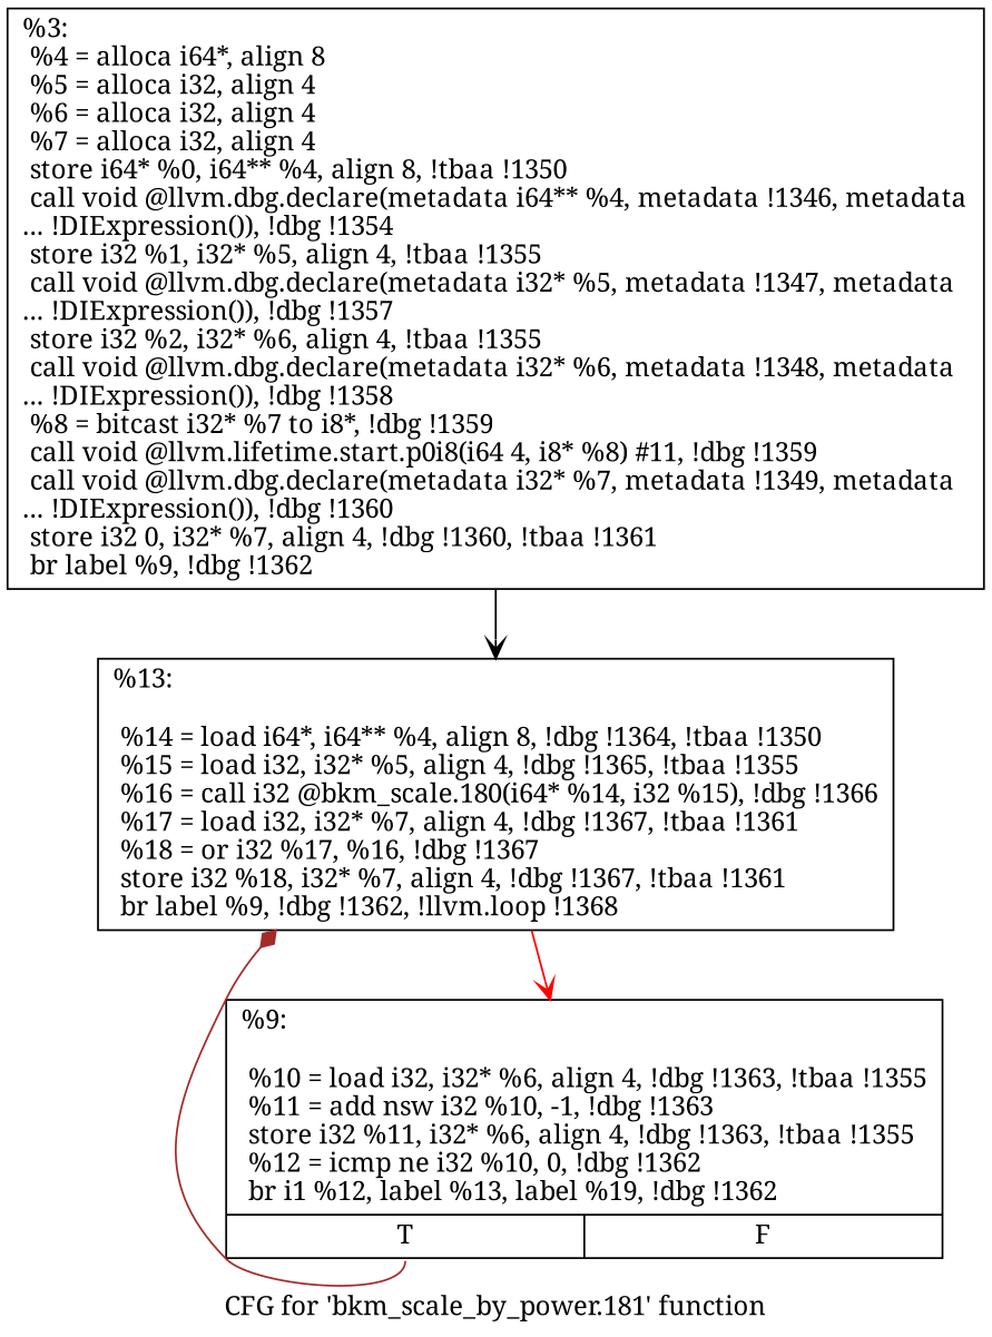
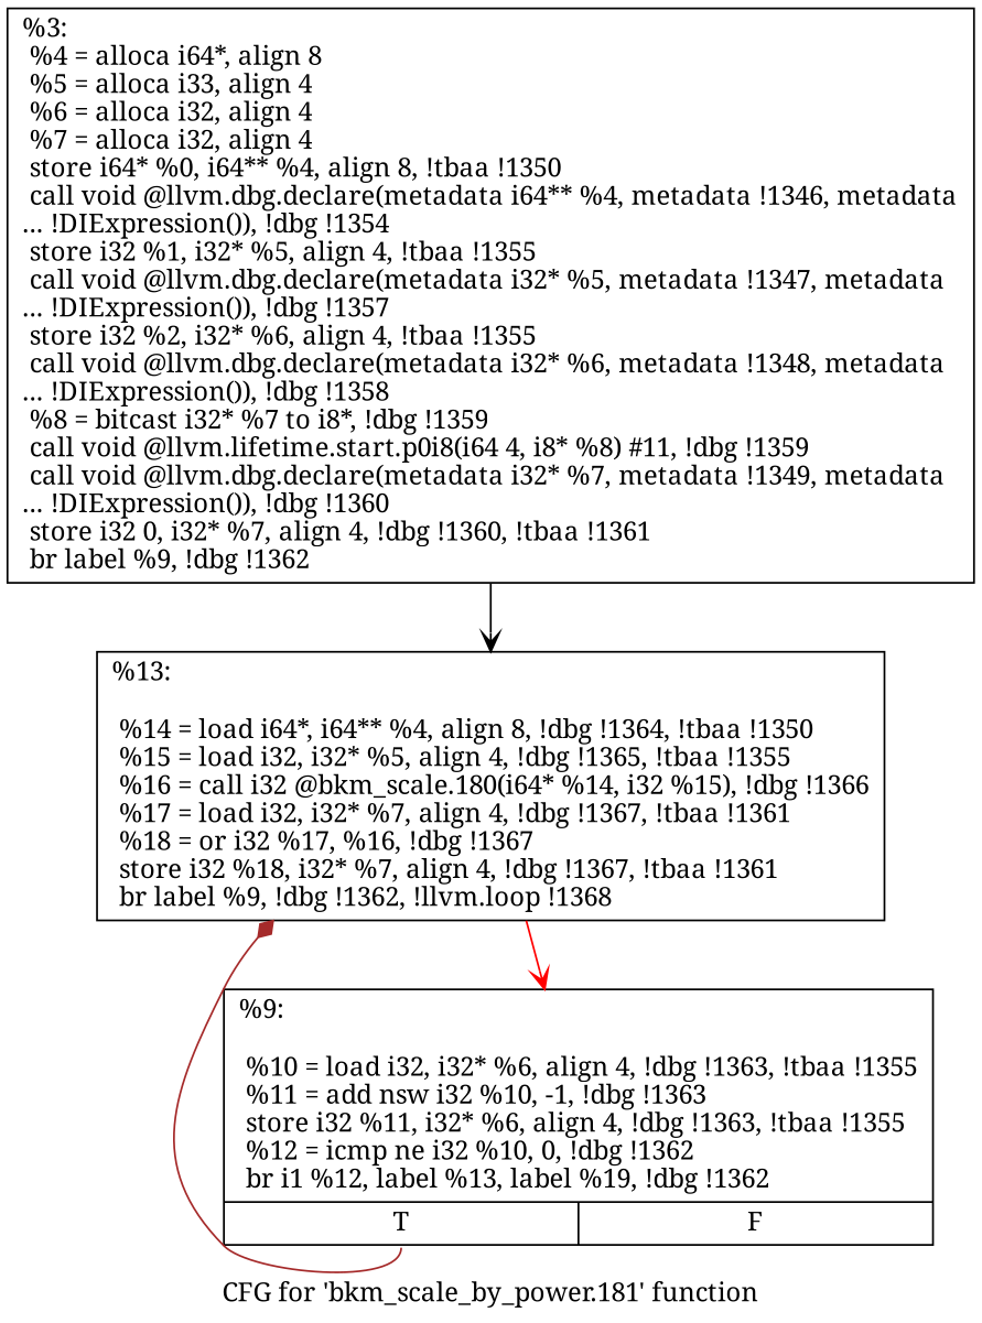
  digraph {
    fontname="Noto Serif"
    label="CFG for 'bkm_scale_by_power.181' function"
    node [fontname="Noto Serif" shape=record]
    edge [arrowhead=vee fontname="Noto Serif"]
-   n1 [label="{%3:\l  %4 = alloca i64*, align 8\l  %5 = alloca i32, align 4\l  %6 = alloca i32, align 4\l  %7 = alloca i32, align 4\l  store i64* %0, i64** %4, align 8, !tbaa !1350\l  call void @llvm.dbg.declare(metadata i64** %4, metadata !1346, metadata\l... !DIExpression()), !dbg !1354\l  store i32 %1, i32* %5, align 4, !tbaa !1355\l  call void @llvm.dbg.declare(metadata i32* %5, metadata !1347, metadata\l... !DIExpression()), !dbg !1357\l  store i32 %2, i32* %6, align 4, !tbaa !1355\l  call void @llvm.dbg.declare(metadata i32* %6, metadata !1348, metadata\l... !DIExpression()), !dbg !1358\l  %8 = bitcast i32* %7 to i8*, !dbg !1359\l  call void @llvm.lifetime.start.p0i8(i64 4, i8* %8) #11, !dbg !1359\l  call void @llvm.dbg.declare(metadata i32* %7, metadata !1349, metadata\l... !DIExpression()), !dbg !1360\l  store i32 0, i32* %7, align 4, !dbg !1360, !tbaa !1361\l  br label %9, !dbg !1362\l}"]
+   n1 [label="{%3:\l  %4 = alloca i64*, align 8\l  %5 = alloca i33, align 4\l  %6 = alloca i32, align 4\l  %7 = alloca i32, align 4\l  store i64* %0, i64** %4, align 8, !tbaa !1350\l  call void @llvm.dbg.declare(metadata i64** %4, metadata !1346, metadata\l... !DIExpression()), !dbg !1354\l  store i32 %1, i32* %5, align 4, !tbaa !1355\l  call void @llvm.dbg.declare(metadata i32* %5, metadata !1347, metadata\l... !DIExpression()), !dbg !1357\l  store i32 %2, i32* %6, align 4, !tbaa !1355\l  call void @llvm.dbg.declare(metadata i32* %6, metadata !1348, metadata\l... !DIExpression()), !dbg !1358\l  %8 = bitcast i32* %7 to i8*, !dbg !1359\l  call void @llvm.lifetime.start.p0i8(i64 4, i8* %8) #11, !dbg !1359\l  call void @llvm.dbg.declare(metadata i32* %7, metadata !1349, metadata\l... !DIExpression()), !dbg !1360\l  store i32 0, i32* %7, align 4, !dbg !1360, !tbaa !1361\l  br label %9, !dbg !1362\l}"]
    n2 [label="{%13:\l\l  %14 = load i64*, i64** %4, align 8, !dbg !1364, !tbaa !1350\l  %15 = load i32, i32* %5, align 4, !dbg !1365, !tbaa !1355\l  %16 = call i32 @bkm_scale.180(i64* %14, i32 %15), !dbg !1366\l  %17 = load i32, i32* %7, align 4, !dbg !1367, !tbaa !1361\l  %18 = or i32 %17, %16, !dbg !1367\l  store i32 %18, i32* %7, align 4, !dbg !1367, !tbaa !1361\l  br label %9, !dbg !1362, !llvm.loop !1368\l}"]
    n3 [label="{%9:\l\l  %10 = load i32, i32* %6, align 4, !dbg !1363, !tbaa !1355\l  %11 = add nsw i32 %10, -1, !dbg !1363\l  store i32 %11, i32* %6, align 4, !dbg !1363, !tbaa !1355\l  %12 = icmp ne i32 %10, 0, !dbg !1362\l  br i1 %12, label %13, label %19, !dbg !1362\l|{<s0>T|<s1>F}}"]
    n1 -> n2 [color=black]
    n2 -> n3 [color=red]
    n3 -> n2 [arrowhead=diamond color=brown tailport=s0]
  }
